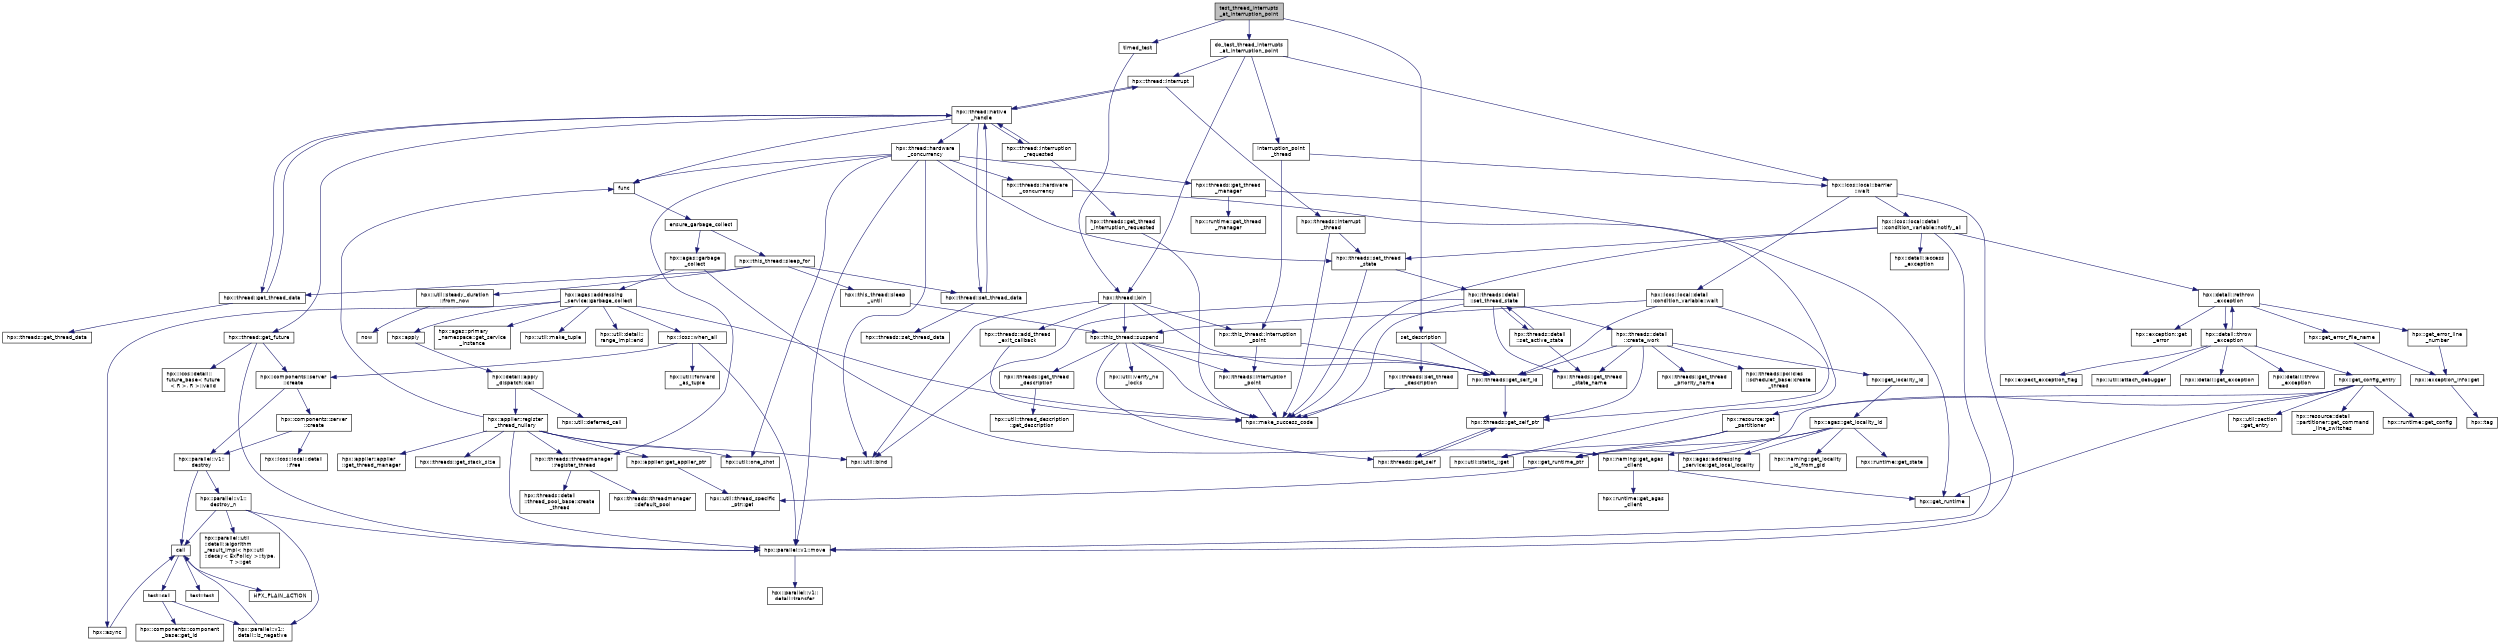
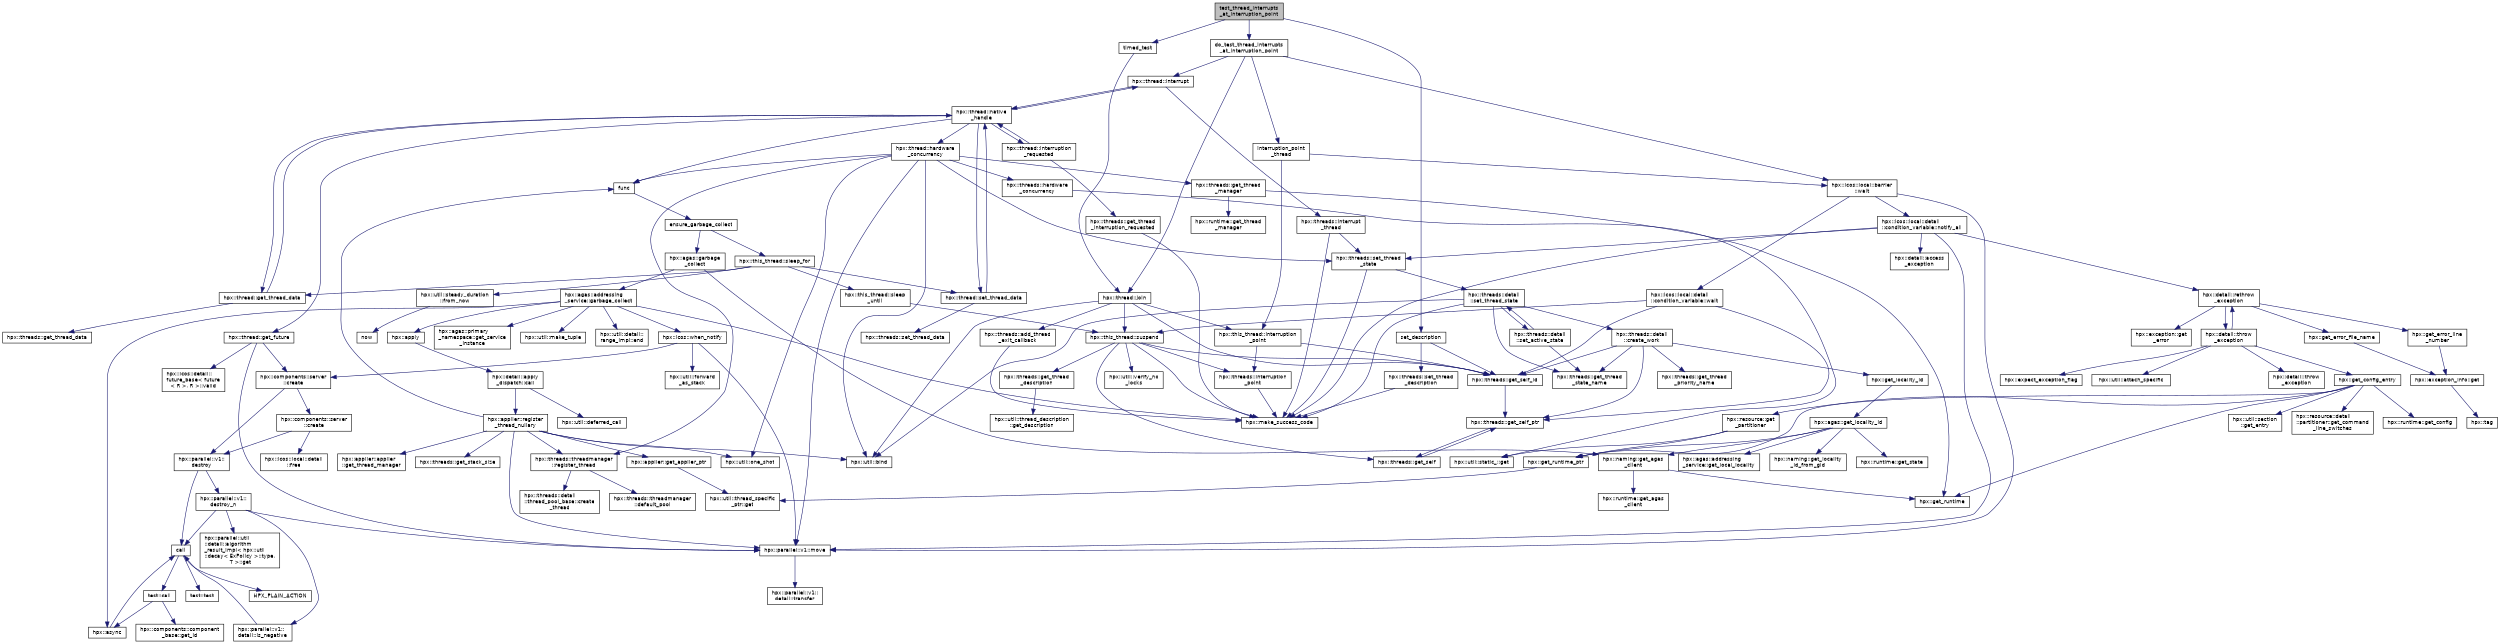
  digraph {
    rankdir=TB
    node [color=black fillcolor=white fontname=Helvetica fontsize=10 shape=record style=filled]
    edge [color=midnightblue fontname=Helvetica fontsize=10 labelfontname=Helvetica labelfontsize=10 style=solid]
    n1 [fillcolor=grey75 fontcolor=black height=0.2 label="test_thread_interrupts\l_at_interruption_point" width=0.4]
    n2 [height=0.2 label=set_description width=0.4]
    n3 [height=0.2 label=timed_test width=0.4]
    n4 [height=0.2 label="do_test_thread_interrupts\l_at_interruption_point" width=0.4]
    n5 [height=0.2 label="hpx::threads::set_thread\l_description" width=0.4]
    n6 [height=0.2 label="hpx::threads::get_self_id" width=0.4]
    n7 [height=0.2 label="hpx::thread::join" width=0.4]
    n8 [height=0.2 label="interruption_point\l_thread" width=0.4]
    n9 [height=0.2 label="hpx::lcos::local::barrier\l::wait" width=0.4]
    n10 [height=0.2 label="hpx::thread::interrupt" width=0.4]
    n11 [height=0.2 label="hpx::make_success_code" width=0.4]
    n12 [height=0.2 label="hpx::threads::get_self_ptr" width=0.4]
    n13 [height=0.2 label="hpx::threads::get_self" width=0.4]
    n14 [height=0.2 label="hpx::this_thread::interruption\l_point" width=0.4]
    n15 [height=0.2 label="hpx::threads::add_thread\l_exit_callback" width=0.4]
    n16 [height=0.2 label="hpx::util::bind" width=0.4]
    n17 [height=0.2 label="hpx::this_thread::suspend" width=0.4]
    n18 [height=0.2 label="hpx::threads::interruption\l_point" width=0.4]
    n19 [height=0.2 label="hpx::util::verify_no\l_locks" width=0.4]
    n20 [height=0.2 label="hpx::threads::get_thread\l_description" width=0.4]
    n21 [height=0.2 label="hpx::util::thread_description\l::get_description" width=0.4]
    n22 [height=0.2 label="hpx::lcos::local::detail\l::condition_variable::wait" width=0.4]
    n23 [height=0.2 label="hpx::lcos::local::detail\l::condition_variable::notify_all" width=0.4]
    n24 [height=0.2 label="hpx::parallel::v1::move" width=0.4]
    n25 [height=0.2 label="hpx::threads::interrupt\l_thread" width=0.4]
    n26 [height=0.2 label="hpx::thread::native\l_handle" width=0.4]
    n27 [height=0.2 label="hpx::threads::set_thread\l_state" width=0.4]
    n28 [height=0.2 label="hpx::detail::rethrow\l_exception" width=0.4]
    n29 [height=0.2 label="hpx::detail::access\l_exception" width=0.4]
    n30 [height=0.2 label="hpx::parallel::v1::\ldetail::transfer" width=0.4]
    n31 [height=0.2 label="hpx::threads::detail\l::set_thread_state" width=0.4]
    n32 [height=0.2 label="hpx::detail::throw\l_exception" width=0.4]
    n33 [height=0.2 label="hpx::exception::get\l_error" width=0.4]
    n34 [height=0.2 label="hpx::get_error_file_name" width=0.4]
    n35 [height=0.2 label="hpx::get_error_line\l_number" width=0.4]
    n36 [height=0.2 label="hpx::threads::get_thread\l_state_name" width=0.4]
    n37 [height=0.2 label="hpx::threads::detail\l::set_active_state" width=0.4]
    n38 [height=0.2 label="hpx::threads::detail\l::create_work" width=0.4]
    n39 [height=0.2 label="hpx::threads::get_thread\l_priority_name" width=0.4]
    n40 [height=0.2 label="hpx::get_locality_id" width=0.4]
-   n41 [height=0.2 label="hpx::threads::policies\l::scheduler_base::create\l_thread" width=0.4]
    n42 [height=0.2 label="hpx::agas::get_locality_id" width=0.4]
    n43 [height=0.2 label="hpx::get_runtime_ptr" width=0.4]
    n44 [height=0.2 label="hpx::runtime::get_state" width=0.4]
    n45 [height=0.2 label="hpx::naming::get_agas\l_client" width=0.4]
    n46 [height=0.2 label="hpx::agas::addressing\l_service::get_local_locality" width=0.4]
    n47 [height=0.2 label="hpx::naming::get_locality\l_id_from_gid" width=0.4]
    n48 [height=0.2 label="hpx::util::thread_specific\l_ptr::get" width=0.4]
    n49 [height=0.2 label="hpx::get_runtime" width=0.4]
    n50 [height=0.2 label="hpx::runtime::get_agas\l_client" width=0.4]
    n51 [height=0.2 label="hpx::expect_exception_flag" width=0.4]
    n52 [height=0.2 label="hpx::get_config_entry" width=0.4]
-   n53 [height=0.2 label="hpx::util::attach_debugger" width=0.4]
-   n54 [height=0.2 label="hpx::detail::get_exception" width=0.4]
+   n53 [height=0.2 label="hpx::util::attach_specific" width=0.4]
    n55 [height=0.2 label="hpx::detail::throw\l_exception" width=0.4]
    n56 [height=0.2 label="hpx::exception_info::get" width=0.4]
    n57 [height=0.2 label="hpx::runtime::get_config" width=0.4]
    n58 [height=0.2 label="hpx::util::section\l::get_entry" width=0.4]
    n59 [height=0.2 label="hpx::resource::get\l_partitioner" width=0.4]
    n60 [height=0.2 label="hpx::resource::detail\l::partitioner::get_command\l_line_switches" width=0.4]
    n61 [height=0.2 label="hpx::util::static_::get" width=0.4]
    n62 [height=0.2 label="hpx::tag" width=0.4]
    n63 [height=0.2 label="hpx::thread::hardware\l_concurrency" width=0.4]
    n64 [height=0.2 label=func width=0.4]
    n65 [height=0.2 label="hpx::thread::get_thread_data" width=0.4]
    n66 [height=0.2 label="hpx::thread::set_thread_data" width=0.4]
    n67 [height=0.2 label="hpx::thread::interruption\l_requested" width=0.4]
    n68 [height=0.2 label="hpx::thread::get_future" width=0.4]
    n69 [height=0.2 label="hpx::threads::hardware\l_concurrency" width=0.4]
    n70 [height=0.2 label="hpx::util::one_shot" width=0.4]
    n71 [height=0.2 label="hpx::threads::threadmanager\l::register_thread" width=0.4]
    n72 [height=0.2 label="hpx::threads::get_thread\l_manager" width=0.4]
    n73 [height=0.2 label=ensure_garbage_collect width=0.4]
    n74 [height=0.2 label="hpx::threads::get_thread_data" width=0.4]
    n75 [height=0.2 label="hpx::threads::set_thread_data" width=0.4]
    n76 [height=0.2 label="hpx::threads::get_thread\l_interruption_requested" width=0.4]
    n77 [height=0.2 label="hpx::components::server\l::create" width=0.4]
    n78 [height=0.2 label="hpx::lcos::detail::\lfuture_base\< future\l\< R \>, R \>::valid" width=0.4]
    n79 [height=0.2 label="hpx::threads::threadmanager\l::default_pool" width=0.4]
    n80 [height=0.2 label="hpx::threads::detail\l::thread_pool_base::create\l_thread" width=0.4]
    n81 [height=0.2 label="hpx::runtime::get_thread\l_manager" width=0.4]
    n82 [height=0.2 label="hpx::this_thread::sleep_for" width=0.4]
    n83 [height=0.2 label="hpx::agas::garbage\l_collect" width=0.4]
    n84 [height=0.2 label="hpx::this_thread::sleep\l_until" width=0.4]
    n85 [height=0.2 label="hpx::util::steady_duration\l::from_now" width=0.4]
    n86 [height=0.2 label="hpx::agas::addressing\l_service::garbage_collect" width=0.4]
    n87 [height=0.2 label=now width=0.4]
    n88 [height=0.2 label="hpx::agas::primary\l_namespace::get_service\l_instance" width=0.4]
    n89 [height=0.2 label="hpx::util::make_tuple" width=0.4]
    n90 [height=0.2 label="hpx::util::detail::\lrange_impl::end" width=0.4]
    n91 [height=0.2 label="hpx::apply" width=0.4]
    n92 [height=0.2 label="hpx::async" width=0.4]
-   n93 [height=0.2 label="hpx::lcos::when_all" width=0.4]
+   n93 [height=0.2 label="hpx::lcos::when_notify" width=0.4]
    n94 [height=0.2 label="hpx::detail::apply\l_dispatch::call" width=0.4]
    n95 [height=0.2 label=call width=0.4]
-   n96 [height=0.2 label="hpx::util::forward\l_as_tuple" width=0.4]
+   n96 [height=0.2 label="hpx::util::forward\l_as_stack" width=0.4]
    n97 [height=0.2 label="hpx::applier::register\l_thread_nullary" width=0.4]
    n98 [height=0.2 label="hpx::util::deferred_call" width=0.4]
    n99 [height=0.2 label="hpx::applier::get_applier_ptr" width=0.4]
    n100 [height=0.2 label="hpx::threads::get_stack_size" width=0.4]
    n101 [height=0.2 label="hpx::applier::applier\l::get_thread_manager" width=0.4]
    n102 [height=0.2 label="test::test" width=0.4]
    n103 [height=0.2 label=HPX_PLAIN_ACTION width=0.4]
    n104 [height=0.2 label="test::call" width=0.4]
    n105 [height=0.2 label="hpx::components::component\l_base::get_id" width=0.4]
    n106 [height=0.2 label="hpx::components::server\l::create" width=0.4]
    n107 [height=0.2 label="hpx::parallel::v1::\ldestroy" width=0.4]
    n108 [height=0.2 label="hpx::lcos::local::detail\l::free" width=0.4]
    n109 [height=0.2 label="hpx::parallel::v1::\ldestroy_n" width=0.4]
    n110 [height=0.2 label="hpx::parallel::v1::\ldetail::is_negative" width=0.4]
    n111 [height=0.2 label="hpx::parallel::util\l::detail::algorithm\l_result_impl\< hpx::util\l::decay\< ExPolicy \>::type,\l T \>::get" width=0.4]
    n1 -> n2
    n1 -> n3
    n1 -> n4
    n2 -> n5
    n2 -> n6
    n3 -> n7
    n4 -> n7
    n4 -> n8
    n4 -> n9
    n4 -> n10
    n5 -> n11
    n6 -> n12
    n7 -> n6
    n7 -> n14
    n7 -> n15
    n7 -> n16
    n7 -> n17
    n8 -> n9
    n8 -> n14
    n9 -> n22
    n9 -> n23
    n9 -> n24
    n10 -> n25
    n10 -> n26
    n12 -> n13
    n13 -> n12
    n14 -> n6
    n14 -> n18
    n15 -> n11
    n17 -> n6
    n17 -> n11
    n17 -> n13
    n17 -> n18
    n17 -> n19
    n17 -> n20
    n18 -> n11
    n20 -> n21
    n22 -> n6
    n22 -> n12
    n22 -> n17
    n23 -> n11
    n23 -> n24
    n23 -> n27
    n23 -> n28
    n23 -> n29
    n24 -> n30
    n25 -> n11
    n25 -> n27
    n26 -> n10
    n26 -> n63
    n26 -> n64
    n26 -> n65
    n26 -> n66
    n26 -> n67
    n26 -> n68
    n27 -> n11
    n27 -> n31
    n28 -> n32
    n28 -> n33
    n28 -> n34
    n28 -> n35
    n31 -> n11
    n31 -> n16
    n31 -> n36
    n31 -> n37
    n31 -> n38
    n32 -> n28
    n32 -> n51
    n32 -> n52
    n32 -> n53
-   n32 -> n54
    n32 -> n55
    n34 -> n56
    n35 -> n56
    n37 -> n31
    n37 -> n36
    n38 -> n6
    n38 -> n12
    n38 -> n36
    n38 -> n39
    n38 -> n40
-   n38 -> n41
    n40 -> n42
    n42 -> n43
    n42 -> n44
    n42 -> n45
    n42 -> n46
    n42 -> n47
    n43 -> n48
    n45 -> n49
    n45 -> n50
    n52 -> n43
    n52 -> n49
    n52 -> n57
    n52 -> n58
    n52 -> n59
    n52 -> n60
    n56 -> n62
    n59 -> n43
    n59 -> n61
    n63 -> n16
    n63 -> n24
    n63 -> n27
    n63 -> n64
    n63 -> n69
    n63 -> n70
    n63 -> n71
    n63 -> n72
    n64 -> n73
    n65 -> n26
    n65 -> n74
    n66 -> n26
    n66 -> n75
    n67 -> n26
    n67 -> n76
    n68 -> n24
    n68 -> n77
    n68 -> n78
    n69 -> n61
    n71 -> n79
    n71 -> n80
    n72 -> n49
    n72 -> n81
    n73 -> n82
    n73 -> n83
    n76 -> n11
    n77 -> n106
    n77 -> n107
    n82 -> n65
    n82 -> n66
    n82 -> n84
    n82 -> n85
    n83 -> n45
    n83 -> n86
    n84 -> n17
    n85 -> n87
    n86 -> n11
    n86 -> n88
    n86 -> n89
    n86 -> n90
    n86 -> n91
    n86 -> n92
    n86 -> n93
    n91 -> n94
    n92 -> n95
    n93 -> n24
    n93 -> n77
    n93 -> n96
    n94 -> n97
    n94 -> n98
    n95 -> n102
    n95 -> n103
    n95 -> n104
    n97 -> n16
    n97 -> n24
    n97 -> n64
    n97 -> n70
    n97 -> n71
    n97 -> n99
    n97 -> n100
    n97 -> n101
    n99 -> n48
-   n104 -> n110
+   n104 -> n92
    n104 -> n105
    n106 -> n107
    n106 -> n108
    n107 -> n95
    n107 -> n109
    n109 -> n24
    n109 -> n95
    n109 -> n110
    n109 -> n111
    n110 -> n95
  }
